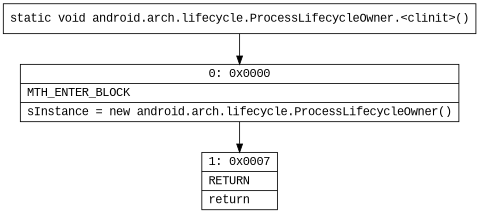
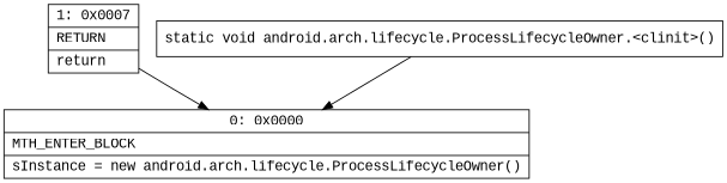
  digraph {
    fontname="Liberation Mono"
    node [shape=record fontname="Liberation Mono"]
    edge [fontname="Liberation Mono"]
    n1 [label="{0\:\ 0x0000|MTH_ENTER_BLOCK\l|sInstance = new android.arch.lifecycle.ProcessLifecycleOwner()\l}"]
    n2 [label="{1\:\ 0x0007|RETURN\l|return\l}"]
    n3 [label="{static void android.arch.lifecycle.ProcessLifecycleOwner.\<clinit\>() }"]
-   n1 -> n2
+   n2 -> n1
    n3 -> n1
  }
